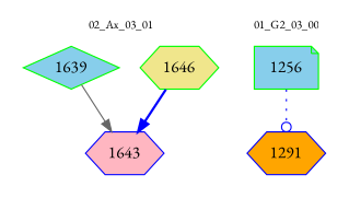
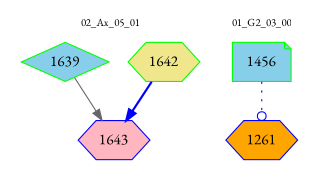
  digraph {
    fontname="EB Garamond"
    node [color=green fillcolor=skyblue fontname="EB Garamond" shape=hexagon style=filled]
    edge [arrowhead=normal color=blue fontname="EB Garamond"]
-   n1 [fillcolor=khaki label=1646]
+   n1 [fillcolor=khaki label=1642]
    n2 [color=blue fillcolor=lightpink label=1643]
    n3 [label=1639 shape=diamond]
-   n4 [label=1256 shape=note]
-   n5 [color=blue fillcolor=orange label=1291]
+   n4 [label=1456 shape=note]
+   n5 [color=blue fillcolor=orange label=1261]
    subgraph cluster_1 {
      color=white
      fontsize=10
-     label="02_Ax_03_01"
+     label="02_Ax_05_01"
      n1
      n2
      n3
    }
    subgraph cluster_2 {
      color=white
      fontsize=10
      label="01_G2_03_00"
      n4
      n5
    }
    n1 -> n2 [style=bold]
    n3 -> n2 [color=gray40 style=solid]
    n4 -> n5 [arrowhead=odot style=dotted]
  }
